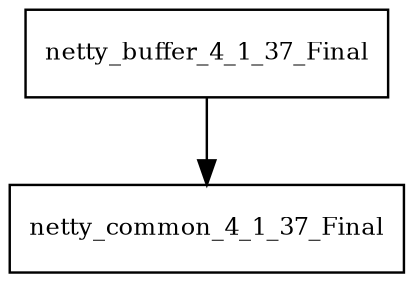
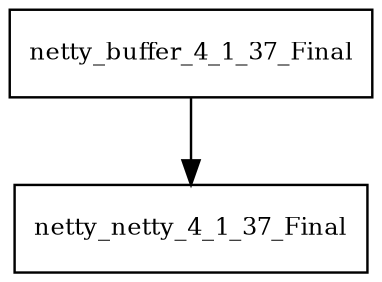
  digraph {
    node [fontsize=10.0 shape=box]
    netty_buffer_4_1_37_Final
-   netty_common_4_1_37_Final
+   netty_common_4_1_37_Final [label=netty_netty_4_1_37_Final]
    netty_buffer_4_1_37_Final -> netty_common_4_1_37_Final
  }
